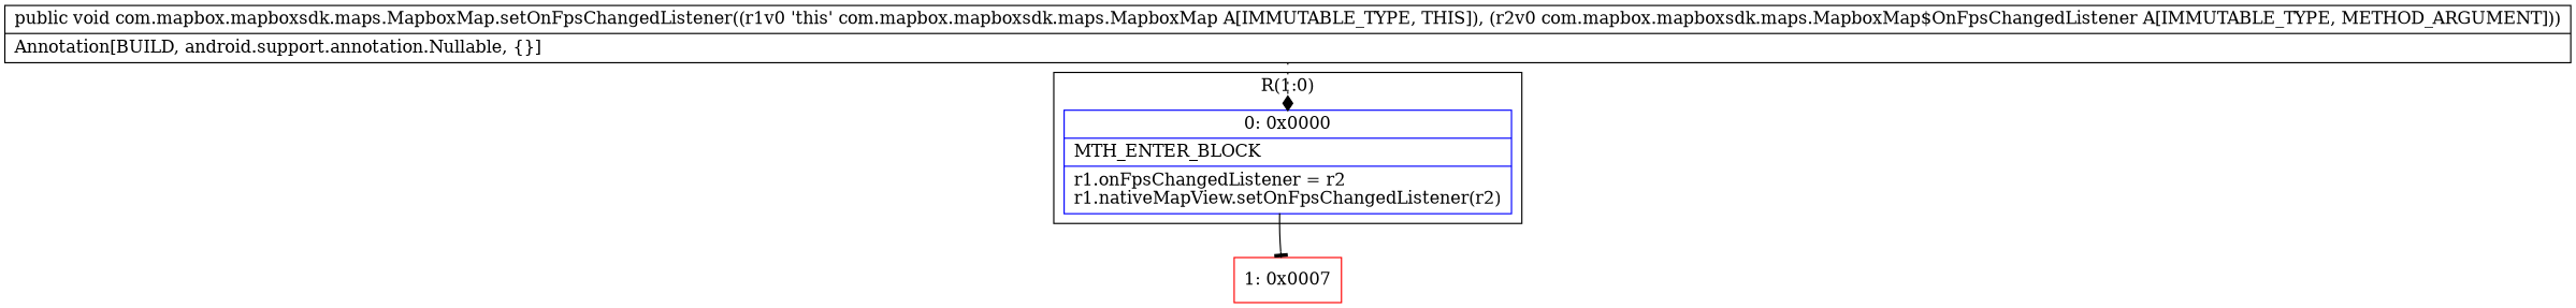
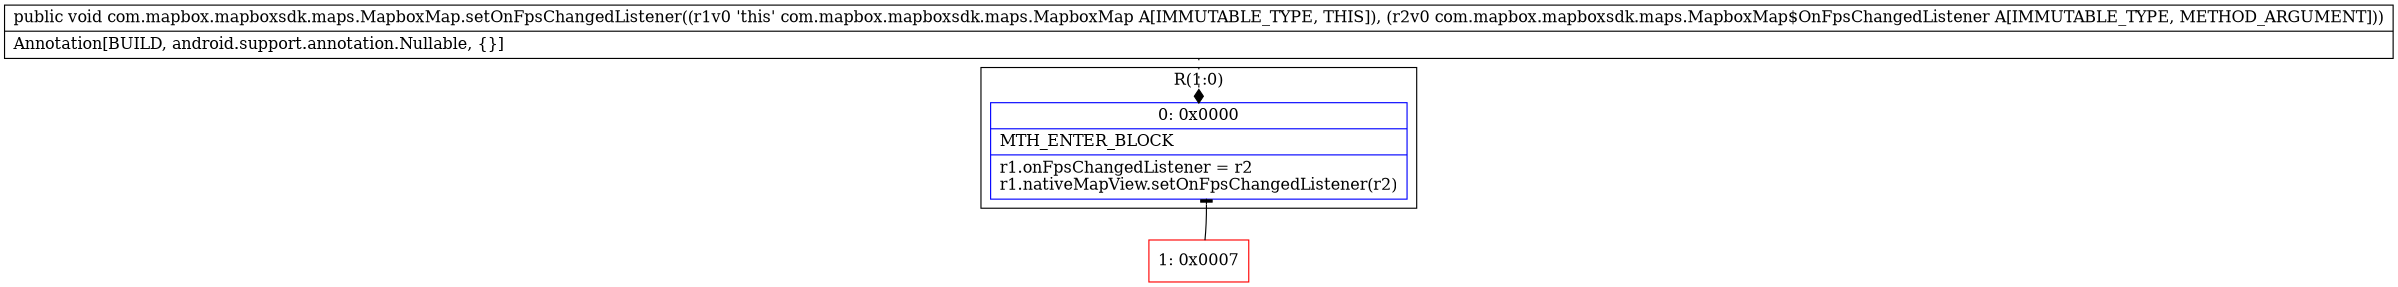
  digraph {
    fontname="DejaVu Serif"
    node [shape=record fontname="DejaVu Serif"]
    edge [fontname="DejaVu Serif"]
    n1 [color=blue label="{0\:\ 0x0000|MTH_ENTER_BLOCK\l|r1.onFpsChangedListener = r2\lr1.nativeMapView.setOnFpsChangedListener(r2)\l}"]
    n2 [color=red label="{1\:\ 0x0007}"]
    n3 [label="{public void com.mapbox.mapboxsdk.maps.MapboxMap.setOnFpsChangedListener((r1v0 'this' com.mapbox.mapboxsdk.maps.MapboxMap A[IMMUTABLE_TYPE, THIS]), (r2v0 com.mapbox.mapboxsdk.maps.MapboxMap$OnFpsChangedListener A[IMMUTABLE_TYPE, METHOD_ARGUMENT]))  | Annotation[BUILD, android.support.annotation.Nullable, \{\}]\l}"]
    subgraph cluster_1 {
      label="R(1:0)"
      n1
    }
-   n1 -> n2 [style=solid arrowhead=tee]
+   n2 -> n1 [style=solid arrowhead=tee]
    n3 -> n1 [style=dotted arrowhead=diamond]
  }
